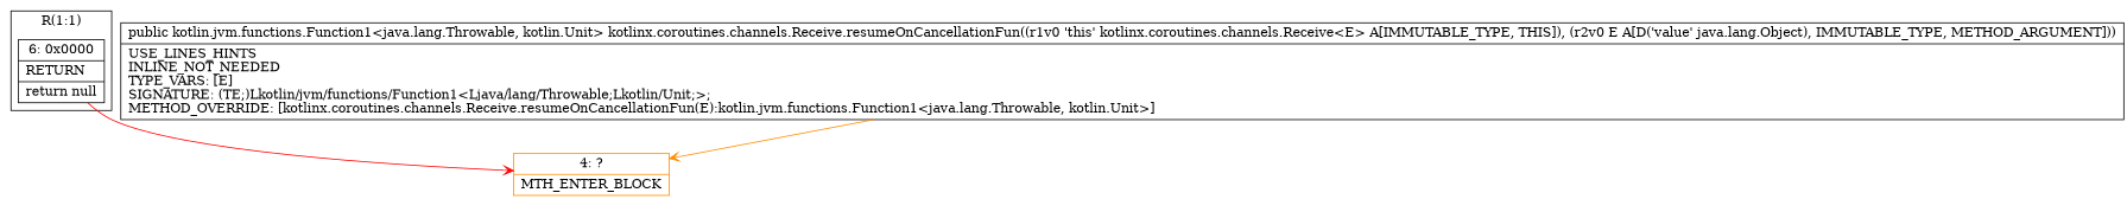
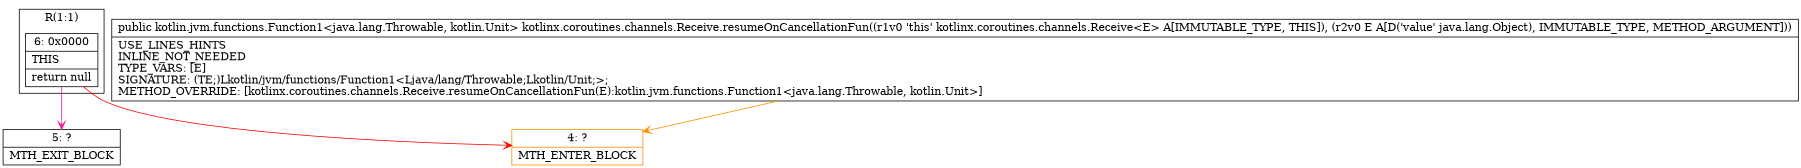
  digraph {
    node [color=black shape=record]
    edge [arrowhead=vee]
-   n1 [label="{6\:\ 0x0000|RETURN\l|return null\l}"]
+   n1 [label="{6\:\ 0x0000|THIS\l|return null\l}"]
+   n2 [label="{5\:\ ?|MTH_EXIT_BLOCK\l}"]
    n3 [color=darkorange label="{4\:\ ?|MTH_ENTER_BLOCK\l}"]
    n4 [label="{public kotlin.jvm.functions.Function1\<java.lang.Throwable, kotlin.Unit\> kotlinx.coroutines.channels.Receive.resumeOnCancellationFun((r1v0 'this' kotlinx.coroutines.channels.Receive\<E\> A[IMMUTABLE_TYPE, THIS]), (r2v0 E A[D('value' java.lang.Object), IMMUTABLE_TYPE, METHOD_ARGUMENT]))  | USE_LINES_HINTS\lINLINE_NOT_NEEDED\lTYPE_VARS: [E]\lSIGNATURE: (TE;)Lkotlin\/jvm\/functions\/Function1\<Ljava\/lang\/Throwable;Lkotlin\/Unit;\>;\lMETHOD_OVERRIDE: [kotlinx.coroutines.channels.Receive.resumeOnCancellationFun(E):kotlin.jvm.functions.Function1\<java.lang.Throwable, kotlin.Unit\>]\l}"]
    subgraph cluster_1 {
      label="R(1:1)"
      n1
    }
+   n1 -> n2 [color=deeppink]
    n1 -> n3 [color=red]
    n4 -> n3 [color=darkorange]
  }
